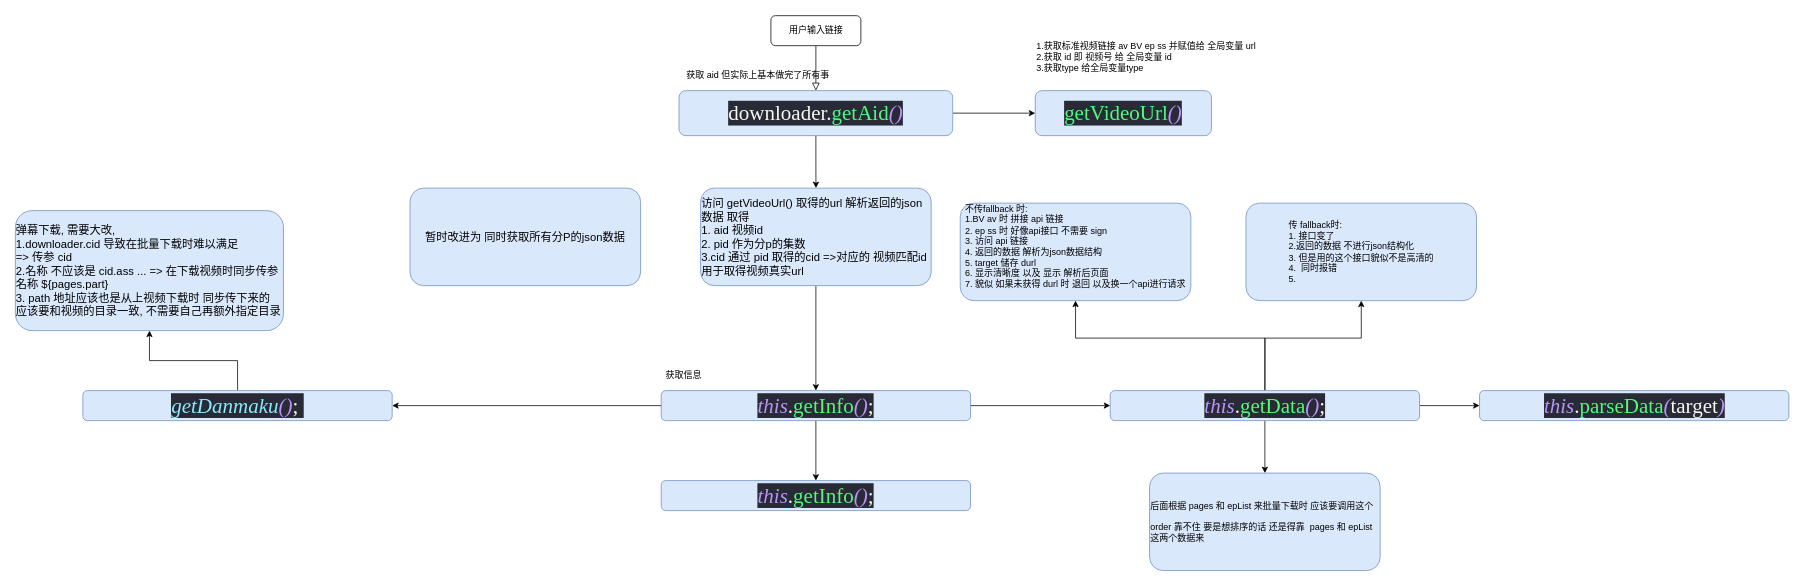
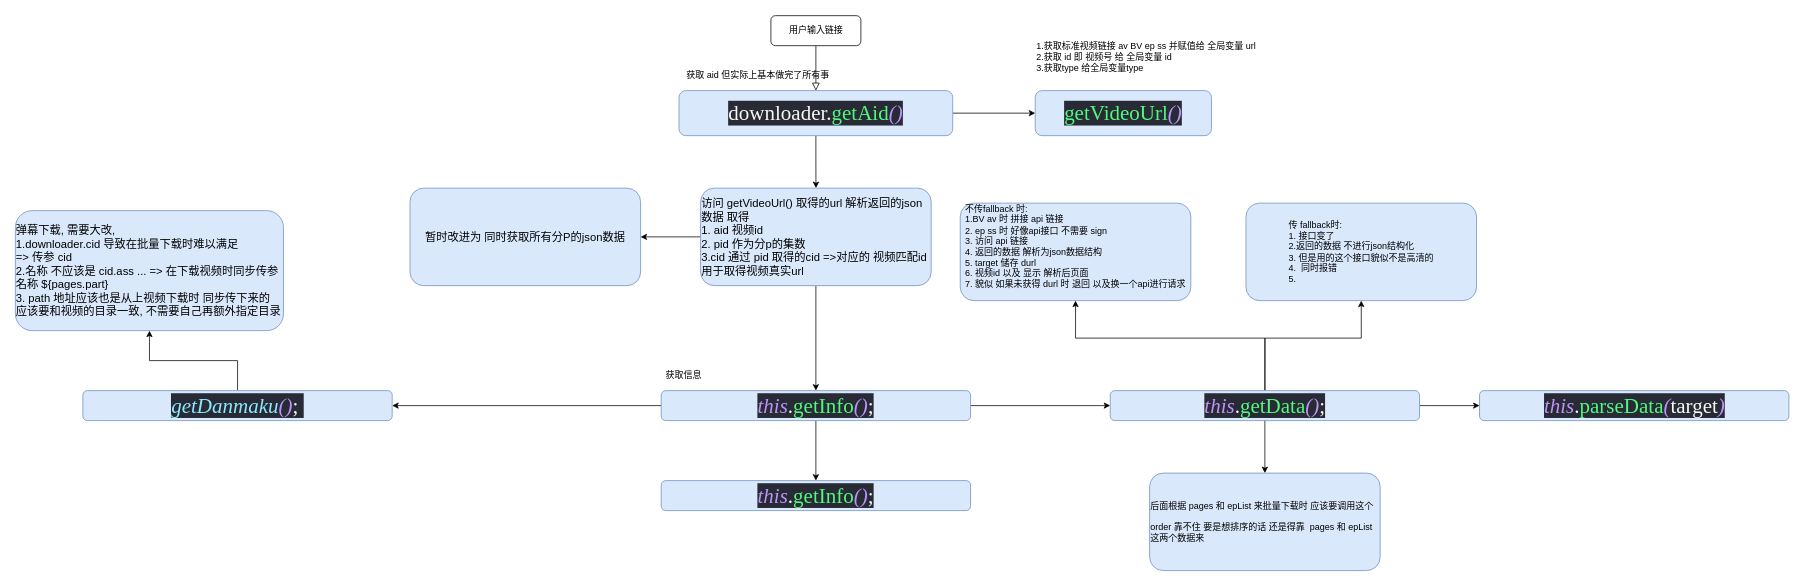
  <mxCell id="0" />
  <mxCell id="1" parent="0" />
  <mxCell id="2" value="" style="rounded=0;html=1;jettySize=auto;orthogonalLoop=1;fontSize=11;endArrow=block;endFill=0;endSize=8;strokeWidth=1;shadow=0;labelBackgroundColor=none;edgeStyle=orthogonalEdgeStyle;entryX=0.5;entryY=0;entryDx=0;entryDy=0;" parent="1" source="3" target="19" edge="1"><mxGeometry relative="1" as="geometry"><mxPoint x="990" y="110" as="targetPoint" /></mxGeometry></mxCell>
  <mxCell id="3" value="用户输入链接" style="rounded=1;whiteSpace=wrap;html=1;fontSize=12;glass=0;strokeWidth=1;shadow=0;" parent="1" vertex="1"><mxGeometry x="1027.5" y="20" width="120" height="40" as="geometry" /></mxCell>
  <mxCell id="4" value="" style="edgeStyle=orthogonalEdgeStyle;rounded=0;orthogonalLoop=1;jettySize=auto;html=1;" parent="1" source="7" target="16" edge="1"><mxGeometry relative="1" as="geometry" /></mxCell>
  <mxCell id="5" value="" style="edgeStyle=orthogonalEdgeStyle;rounded=0;orthogonalLoop=1;jettySize=auto;html=1;" parent="1" source="7" target="14" edge="1"><mxGeometry relative="1" as="geometry" /></mxCell>
  <mxCell id="6" value="" style="edgeStyle=orthogonalEdgeStyle;rounded=0;orthogonalLoop=1;jettySize=auto;html=1;" edge="1" parent="1" source="7" target="9"><mxGeometry relative="1" as="geometry" /></mxCell>
  <mxCell id="7" value="&lt;pre style=&quot;background-color: #282a36 ; color: #f8f8f2 ; font-family: &amp;#34;fira code medium&amp;#34; ; font-size: 21.0pt&quot;&gt;&lt;span style=&quot;color: #bd93f9 ; font-style: italic&quot;&gt;this&lt;/span&gt;.&lt;span style=&quot;color: #50fa7b&quot;&gt;getInfo&lt;/span&gt;&lt;span style=&quot;color: #bd93f9 ; font-style: italic&quot;&gt;()&lt;/span&gt;;&lt;/pre&gt;" style="rounded=1;whiteSpace=wrap;html=1;fontSize=12;glass=0;strokeWidth=1;shadow=0;fillColor=#dae8fc;strokeColor=#6c8ebf;" parent="1" vertex="1"><mxGeometry x="881.25" y="520" width="412.5" height="40" as="geometry" /></mxCell>
  <mxCell id="8" style="edgeStyle=orthogonalEdgeStyle;rounded=0;orthogonalLoop=1;jettySize=auto;html=1;" edge="1" parent="1" source="9" target="31"><mxGeometry relative="1" as="geometry" /></mxCell>
  <mxCell id="9" value="&lt;pre style=&quot;background-color: #282a36 ; color: #f8f8f2 ; font-family: &amp;#34;fira code medium&amp;#34; ; font-size: 21.0pt&quot;&gt;&lt;pre style=&quot;font-family: &amp;#34;fira code medium&amp;#34; ; font-size: 21pt&quot;&gt;&lt;span style=&quot;color: #8be9fd ; font-style: italic&quot;&gt;getDanmaku&lt;/span&gt;&lt;span style=&quot;color: #bd93f9 ; font-style: italic&quot;&gt;()&lt;/span&gt;; &lt;/pre&gt;&lt;/pre&gt;" style="rounded=1;whiteSpace=wrap;html=1;fontSize=12;glass=0;strokeWidth=1;shadow=0;fillColor=#dae8fc;strokeColor=#6c8ebf;" vertex="1" parent="1"><mxGeometry x="110" y="520" width="412.5" height="40" as="geometry" /></mxCell>
  <mxCell id="10" value="" style="edgeStyle=orthogonalEdgeStyle;rounded=0;orthogonalLoop=1;jettySize=auto;html=1;entryX=0.5;entryY=1;entryDx=0;entryDy=0;" parent="1" source="14" target="28" edge="1"><mxGeometry relative="1" as="geometry"><mxPoint x="1580" y="440" as="targetPoint" /><Array as="points"><mxPoint x="1686" y="450" /><mxPoint x="1434" y="450" /></Array></mxGeometry></mxCell>
  <mxCell id="11" style="edgeStyle=orthogonalEdgeStyle;rounded=0;orthogonalLoop=1;jettySize=auto;html=1;exitX=0.5;exitY=0;exitDx=0;exitDy=0;entryX=0.5;entryY=1;entryDx=0;entryDy=0;" parent="1" source="14" target="29" edge="1"><mxGeometry relative="1" as="geometry"><mxPoint x="1819" y="370" as="targetPoint" /><Array as="points"><mxPoint x="1686" y="450" /><mxPoint x="1814" y="450" /></Array></mxGeometry></mxCell>
  <mxCell id="12" value="" style="edgeStyle=orthogonalEdgeStyle;rounded=0;orthogonalLoop=1;jettySize=auto;html=1;" parent="1" source="14" target="15" edge="1"><mxGeometry relative="1" as="geometry" /></mxCell>
  <mxCell id="13" value="" style="edgeStyle=orthogonalEdgeStyle;rounded=0;orthogonalLoop=1;jettySize=auto;html=1;" parent="1" source="14" target="30" edge="1"><mxGeometry relative="1" as="geometry"><mxPoint x="1686.25" y="640" as="targetPoint" /><Array as="points" /></mxGeometry></mxCell>
  <mxCell id="14" value="&lt;pre style=&quot;background-color: #282a36 ; color: #f8f8f2 ; font-family: &amp;#34;fira code medium&amp;#34; ; font-size: 21.0pt&quot;&gt;&lt;pre style=&quot;font-family: &amp;#34;fira code medium&amp;#34; ; font-size: 21pt&quot;&gt;&lt;span style=&quot;color: #bd93f9 ; font-style: italic&quot;&gt;this&lt;/span&gt;.&lt;span style=&quot;color: #50fa7b&quot;&gt;getData&lt;/span&gt;&lt;span style=&quot;color: #bd93f9 ; font-style: italic&quot;&gt;()&lt;/span&gt;;&lt;/pre&gt;&lt;/pre&gt;" style="rounded=1;whiteSpace=wrap;html=1;fontSize=12;glass=0;strokeWidth=1;shadow=0;fillColor=#dae8fc;strokeColor=#6c8ebf;" parent="1" vertex="1"><mxGeometry x="1480" y="520" width="412.5" height="40" as="geometry" /></mxCell>
  <mxCell id="15" value="&lt;pre style=&quot;background-color: #282a36 ; color: #f8f8f2 ; font-family: &amp;#34;fira code medium&amp;#34; ; font-size: 21.0pt&quot;&gt;&lt;pre style=&quot;font-family: &amp;#34;fira code medium&amp;#34; ; font-size: 21pt&quot;&gt;&lt;pre style=&quot;font-family: &amp;#34;fira code medium&amp;#34; ; font-size: 21pt&quot;&gt;&lt;span style=&quot;color: #bd93f9 ; font-style: italic&quot;&gt;this&lt;/span&gt;.&lt;span style=&quot;color: #50fa7b&quot;&gt;parseData&lt;/span&gt;&lt;span style=&quot;color: #bd93f9 ; font-style: italic&quot;&gt;(&lt;/span&gt;target&lt;span style=&quot;color: #bd93f9 ; font-style: italic&quot;&gt;)&lt;/span&gt;&lt;/pre&gt;&lt;/pre&gt;&lt;/pre&gt;" style="rounded=1;whiteSpace=wrap;html=1;fontSize=12;glass=0;strokeWidth=1;shadow=0;fillColor=#dae8fc;strokeColor=#6c8ebf;" parent="1" vertex="1"><mxGeometry x="1972.5" y="520" width="412.5" height="40" as="geometry" /></mxCell>
  <mxCell id="16" value="&lt;pre style=&quot;background-color: #282a36 ; color: #f8f8f2 ; font-family: &amp;#34;fira code medium&amp;#34; ; font-size: 21.0pt&quot;&gt;&lt;span style=&quot;color: #bd93f9 ; font-style: italic&quot;&gt;this&lt;/span&gt;.&lt;span style=&quot;color: #50fa7b&quot;&gt;getInfo&lt;/span&gt;&lt;span style=&quot;color: #bd93f9 ; font-style: italic&quot;&gt;()&lt;/span&gt;;&lt;/pre&gt;" style="rounded=1;whiteSpace=wrap;html=1;fontSize=12;glass=0;strokeWidth=1;shadow=0;fillColor=#dae8fc;strokeColor=#6c8ebf;" parent="1" vertex="1"><mxGeometry x="881.25" y="640" width="412.5" height="40" as="geometry" /></mxCell>
  <mxCell id="17" value="" style="edgeStyle=orthogonalEdgeStyle;rounded=0;orthogonalLoop=1;jettySize=auto;html=1;" parent="1" source="19" target="25" edge="1"><mxGeometry relative="1" as="geometry" /></mxCell>
  <mxCell id="18" value="" style="edgeStyle=orthogonalEdgeStyle;rounded=0;orthogonalLoop=1;jettySize=auto;html=1;" parent="1" source="19" target="23" edge="1"><mxGeometry relative="1" as="geometry" /></mxCell>
  <mxCell id="19" value="&lt;pre style=&quot;background-color: #282a36 ; color: #f8f8f2 ; font-family: &amp;#34;fira code medium&amp;#34; ; font-size: 21.0pt&quot;&gt;downloader.&lt;span style=&quot;color: #50fa7b&quot;&gt;getAid&lt;/span&gt;&lt;span style=&quot;color: #bd93f9 ; font-style: italic&quot;&gt;()&lt;/span&gt;&lt;/pre&gt;" style="rounded=1;whiteSpace=wrap;html=1;fillColor=#dae8fc;strokeColor=#6c8ebf;" parent="1" vertex="1"><mxGeometry x="905" y="120" width="365" height="60" as="geometry" /></mxCell>
  <mxCell id="20" value="获取 aid 但实际上基本做完了所有事" style="text;html=1;align=center;verticalAlign=middle;resizable=0;points=[];autosize=1;" parent="1" vertex="1"><mxGeometry x="905" y="90" width="210" height="20" as="geometry" /></mxCell>
  <mxCell id="21" value="" style="edgeStyle=orthogonalEdgeStyle;rounded=0;orthogonalLoop=1;jettySize=auto;html=1;" parent="1" source="23" target="7" edge="1"><mxGeometry relative="1" as="geometry" /></mxCell>
+ <mxCell id="22" value="" style="edgeStyle=orthogonalEdgeStyle;rounded=0;orthogonalLoop=1;jettySize=auto;html=1;" parent="1" source="23" target="24" edge="1"><mxGeometry relative="1" as="geometry" /></mxCell>
  <mxCell id="23" value="&lt;div style=&quot;text-align: left&quot;&gt;&lt;span style=&quot;font-size: 15px&quot;&gt;访问 getVideoUrl() 取得的url 解析返回的json数据 取得&amp;nbsp;&lt;/span&gt;&lt;/div&gt;&lt;span style=&quot;font-size: 15px&quot;&gt;&lt;div style=&quot;text-align: left&quot;&gt;&lt;span&gt;1. aid 视频id&lt;/span&gt;&lt;/div&gt;&lt;div style=&quot;text-align: left&quot;&gt;&lt;span&gt;2. pid 作为分p的集数&lt;/span&gt;&lt;/div&gt;&lt;div style=&quot;text-align: left&quot;&gt;&lt;span&gt;3.cid 通过 pid 取得的cid =&amp;gt;对应的 视频匹配id 用于取得视频真实url&lt;/span&gt;&lt;/div&gt;&lt;/span&gt;" style="rounded=1;whiteSpace=wrap;html=1;fillColor=#dae8fc;strokeColor=#6c8ebf;arcSize=14;" parent="1" vertex="1"><mxGeometry x="933.75" y="250" width="307.5" height="130" as="geometry" /></mxCell>
  <mxCell id="24" value="&lt;div style=&quot;text-align: left&quot;&gt;&lt;span style=&quot;font-size: 15px&quot;&gt;暂时改进为 同时获取所有分P的json数据&lt;/span&gt;&lt;/div&gt;" style="rounded=1;whiteSpace=wrap;html=1;fillColor=#dae8fc;strokeColor=#6c8ebf;arcSize=14;" parent="1" vertex="1"><mxGeometry x="546.25" y="250" width="307.5" height="130" as="geometry" /></mxCell>
  <mxCell id="25" value="&lt;pre style=&quot;background-color: #282a36 ; color: #f8f8f2 ; font-family: &amp;#34;fira code medium&amp;#34; ; font-size: 21.0pt&quot;&gt;&lt;pre style=&quot;font-family: &amp;#34;fira code medium&amp;#34; ; font-size: 21pt&quot;&gt;&lt;span style=&quot;color: #50fa7b&quot;&gt;getVideoUrl&lt;/span&gt;&lt;span style=&quot;color: #bd93f9 ; font-style: italic&quot;&gt;()&lt;/span&gt;&lt;/pre&gt;&lt;/pre&gt;" style="rounded=1;whiteSpace=wrap;html=1;fillColor=#dae8fc;strokeColor=#6c8ebf;" parent="1" vertex="1"><mxGeometry x="1380" y="120" width="235" height="60" as="geometry" /></mxCell>
  <mxCell id="26" value="1.获取标准视频链接 av BV ep ss 并赋值给 全局变量 url&lt;br&gt;2.获取 id 即 视频号 给 全局变量 id&lt;br&gt;&lt;div&gt;&lt;span&gt;3.获取type 给全局变量type&lt;/span&gt;&lt;/div&gt;" style="text;html=1;align=left;verticalAlign=middle;resizable=0;points=[];autosize=1;" parent="1" vertex="1"><mxGeometry x="1380" y="50" width="310" height="50" as="geometry" /></mxCell>
  <mxCell id="27" value="获取信息" style="text;html=1;align=center;verticalAlign=middle;resizable=0;points=[];autosize=1;" parent="1" vertex="1"><mxGeometry x="881.25" y="490" width="60" height="20" as="geometry" /></mxCell>
- <mxCell id="28" value="&lt;div style=&quot;text-align: left&quot;&gt;不传fallback 时:&lt;/div&gt;&lt;div style=&quot;text-align: left&quot;&gt;1.BV av 时 拼接 api 链接&lt;/div&gt;&lt;div style=&quot;text-align: left&quot;&gt;2. ep ss 时 好像api接口 不需要 sign&lt;/div&gt;&lt;div style=&quot;text-align: left&quot;&gt;3. 访问 api 链接&lt;/div&gt;&lt;div style=&quot;text-align: left&quot;&gt;4. 返回的数据 解析为json数据结构&lt;/div&gt;&lt;div style=&quot;text-align: left&quot;&gt;5. target 储存 durl&amp;nbsp;&lt;/div&gt;&lt;div style=&quot;text-align: left&quot;&gt;6. 显示清晰度 以及 显示 解析后页面&lt;/div&gt;&lt;div style=&quot;text-align: left&quot;&gt;7. 貌似 如果未获得 durl 时 退回 以及换一个api进行请求&lt;/div&gt;&lt;div style=&quot;text-align: left&quot;&gt;&lt;br&gt;&lt;/div&gt;" style="rounded=1;whiteSpace=wrap;html=1;fillColor=#dae8fc;strokeColor=#6c8ebf;arcSize=14;" parent="1" vertex="1"><mxGeometry x="1280" y="270" width="307.5" height="130" as="geometry" /></mxCell>
+ <mxCell id="28" value="&lt;div style=&quot;text-align: left&quot;&gt;不传fallback 时:&lt;/div&gt;&lt;div style=&quot;text-align: left&quot;&gt;1.BV av 时 拼接 api 链接&lt;/div&gt;&lt;div style=&quot;text-align: left&quot;&gt;2. ep ss 时 好像api接口 不需要 sign&lt;/div&gt;&lt;div style=&quot;text-align: left&quot;&gt;3. 访问 api 链接&lt;/div&gt;&lt;div style=&quot;text-align: left&quot;&gt;4. 返回的数据 解析为json数据结构&lt;/div&gt;&lt;div style=&quot;text-align: left&quot;&gt;5. target 储存 durl&amp;nbsp;&lt;/div&gt;&lt;div style=&quot;text-align: left&quot;&gt;6. 视频id 以及 显示 解析后页面&lt;/div&gt;&lt;div style=&quot;text-align: left&quot;&gt;7. 貌似 如果未获得 durl 时 退回 以及换一个api进行请求&lt;/div&gt;&lt;div style=&quot;text-align: left&quot;&gt;&lt;br&gt;&lt;/div&gt;" style="rounded=1;whiteSpace=wrap;html=1;fillColor=#dae8fc;strokeColor=#6c8ebf;arcSize=14;" parent="1" vertex="1"><mxGeometry x="1280" y="270" width="307.5" height="130" as="geometry" /></mxCell>
  <mxCell id="29" value="&lt;div style=&quot;text-align: left&quot;&gt;传 fallback时:&lt;/div&gt;&lt;div style=&quot;text-align: left&quot;&gt;1. 接口变了&lt;/div&gt;&lt;div style=&quot;text-align: left&quot;&gt;2.返回的数据 不进行json结构化&lt;/div&gt;&lt;div style=&quot;text-align: left&quot;&gt;3. 但是用的这个接口貌似不是高清的&lt;/div&gt;&lt;div style=&quot;text-align: left&quot;&gt;4.&amp;nbsp; 同时报错&lt;/div&gt;&lt;div style=&quot;text-align: left&quot;&gt;5.&amp;nbsp;&lt;/div&gt;" style="rounded=1;whiteSpace=wrap;html=1;fillColor=#dae8fc;strokeColor=#6c8ebf;arcSize=14;" parent="1" vertex="1"><mxGeometry x="1661" y="270" width="307.5" height="130" as="geometry" /></mxCell>
  <mxCell id="30" value="&lt;div style=&quot;text-align: left&quot;&gt;后面根据 pages 和 epList 来批量下载时 应该要调用这个&lt;/div&gt;&lt;div style=&quot;text-align: left&quot;&gt;&lt;br&gt;&lt;/div&gt;&lt;div style=&quot;text-align: left&quot;&gt;order 靠不住 要是想排序的话 还是得靠&amp;nbsp;&amp;nbsp;&lt;span&gt;pages 和 epList 这两个数据来&lt;/span&gt;&lt;/div&gt;" style="rounded=1;whiteSpace=wrap;html=1;fillColor=#dae8fc;strokeColor=#6c8ebf;arcSize=14;" parent="1" vertex="1"><mxGeometry x="1532.5" y="630" width="307.5" height="130" as="geometry" /></mxCell>
  <mxCell id="31" value="&lt;div style=&quot;text-align: left&quot;&gt;&lt;span style=&quot;font-size: 15px&quot;&gt;弹幕下载, 需要大改,&lt;/span&gt;&lt;/div&gt;&lt;div style=&quot;text-align: left&quot;&gt;&lt;span style=&quot;font-size: 15px&quot;&gt;1.downloader.cid 导致在批量下载时难以满足&lt;/span&gt;&lt;/div&gt;&lt;div style=&quot;text-align: left&quot;&gt;&lt;span style=&quot;font-size: 15px&quot;&gt;=&amp;gt; 传参 cid&amp;nbsp;&lt;/span&gt;&lt;/div&gt;&lt;div style=&quot;text-align: left&quot;&gt;&lt;span style=&quot;font-size: 15px&quot;&gt;2.名称 不应该是 cid.ass ... =&amp;gt; 在下载视频时同步传参名称 ${pages.part}&lt;/span&gt;&lt;/div&gt;&lt;div style=&quot;text-align: left&quot;&gt;&lt;span style=&quot;font-size: 15px&quot;&gt;3. path 地址应该也是从上视频下载时 同步传下来的 应该要和视频的目录一致, 不需要自己再额外指定目录&lt;/span&gt;&lt;/div&gt;" style="rounded=1;whiteSpace=wrap;html=1;fillColor=#dae8fc;strokeColor=#6c8ebf;arcSize=14;" vertex="1" parent="1"><mxGeometry x="20" y="280" width="357.5" height="160" as="geometry" /></mxCell>
